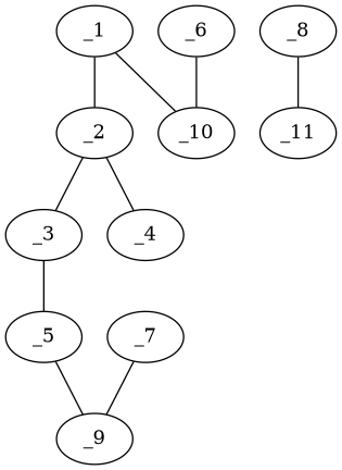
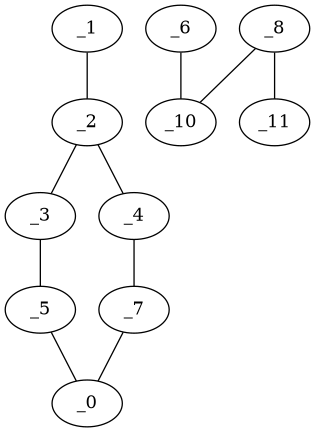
  graph {
    node [charge=0 chem=1 symbol="C  " x=2.866 y=0.38]
    edge [valence=1]
    _1 [chem=5 symbol="S  " y=1.88]
    _2 [y=0.88]
    _3 [x=3.7321]
    _4 [chem=4 symbol="N  " x=2]
    _5 [x=3.7321 y=-0.62]
    _7 [x=2 y=-0.62]
-   _9 [chem=4 symbol="N  " y=-1.12]
+   _9 [chem=4 symbol="N  " y=-1.12 label=_0]
    _6 [x=4.6831 y=0.6891]
    _10 [chem=4 symbol="N  " x=5.2709 y=-0.12]
    _8 [x=4.6831 y=-0.929]
    _11 [x=4.9921 y=-1.88]
    _1 -- _2
    _2 -- _3 [valence=2]
    _2 -- _4
    _3 -- _5
+   _4 -- _7 [valence=2]
    _5 -- _9 [valence=2]
    _7 -- _9
    _6 -- _10
-   _1 -- _10
+   _8 -- _10
    _8 -- _11
  }
